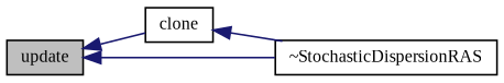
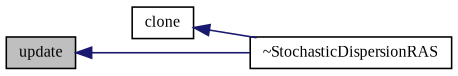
  digraph {
    fontname="Liberation Serif"
    rankdir=LR
    node [color=black fontname="Liberation Serif" fontsize=10 shape=record]
    edge [color=midnightblue dir=back fontname="Liberation Serif" fontsize=10 labelfontname=FreeSans labelfontsize=10 style=solid]
    n1 [fillcolor=grey75 fontcolor=black height=0.2 label=update style=filled width=0.4]
    n2 [height=0.2 label=clone width=0.4]
    n3 [height=0.2 label="~StochasticDispersionRAS" width=0.4]
-   n1 -> n2
    n1 -> n3
    n2 -> n3
  }
